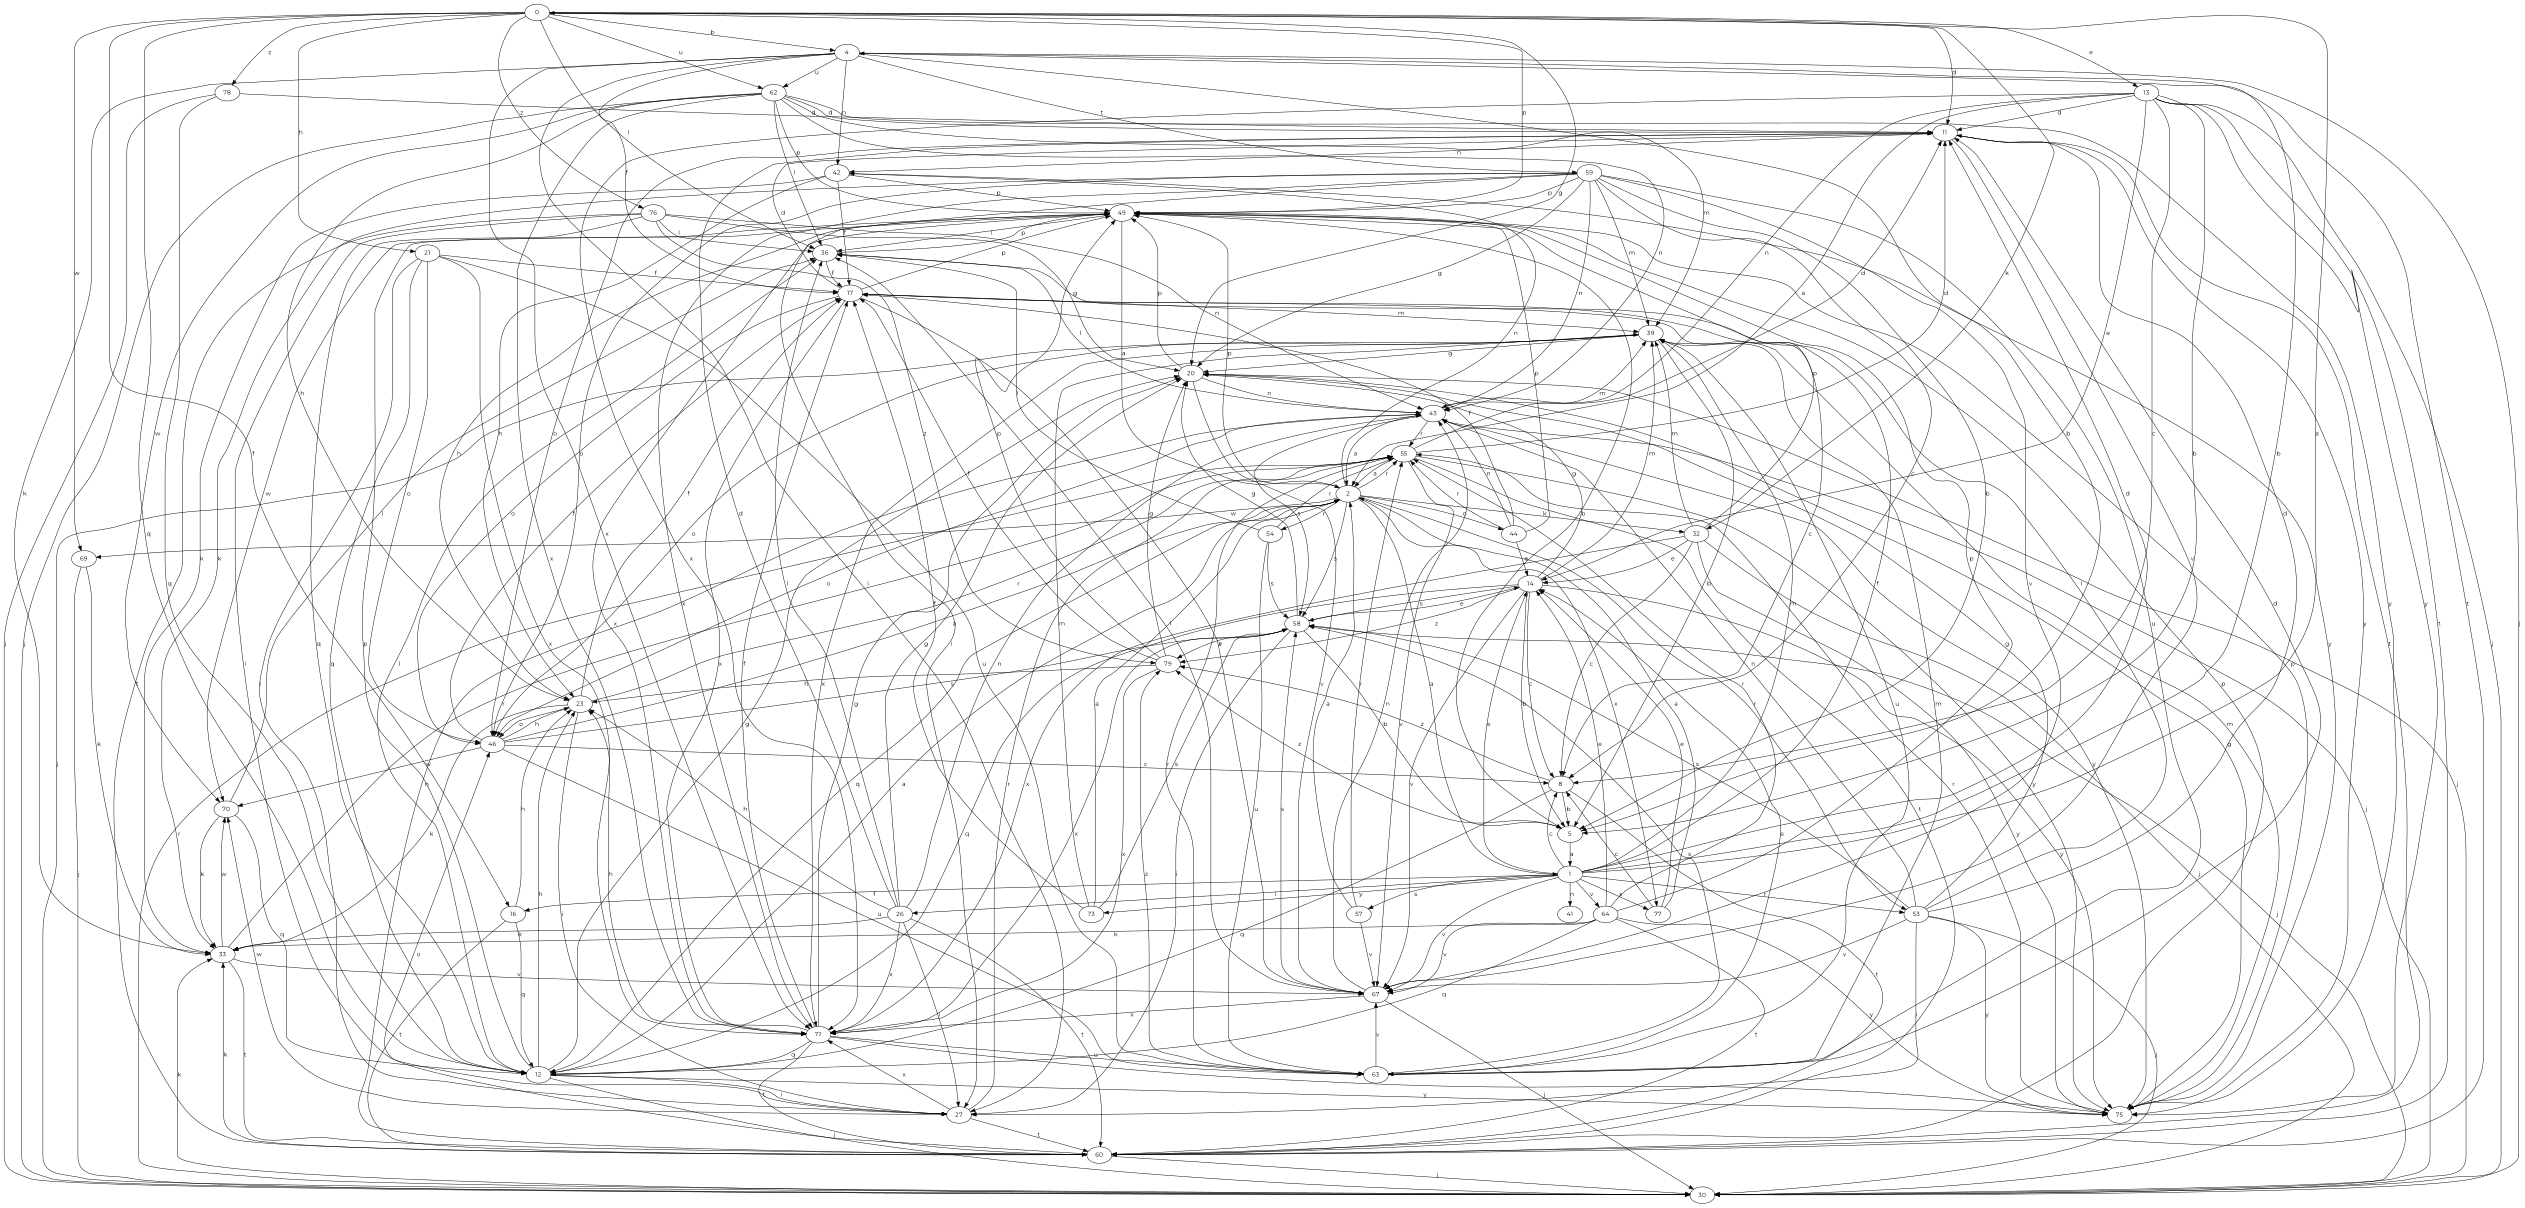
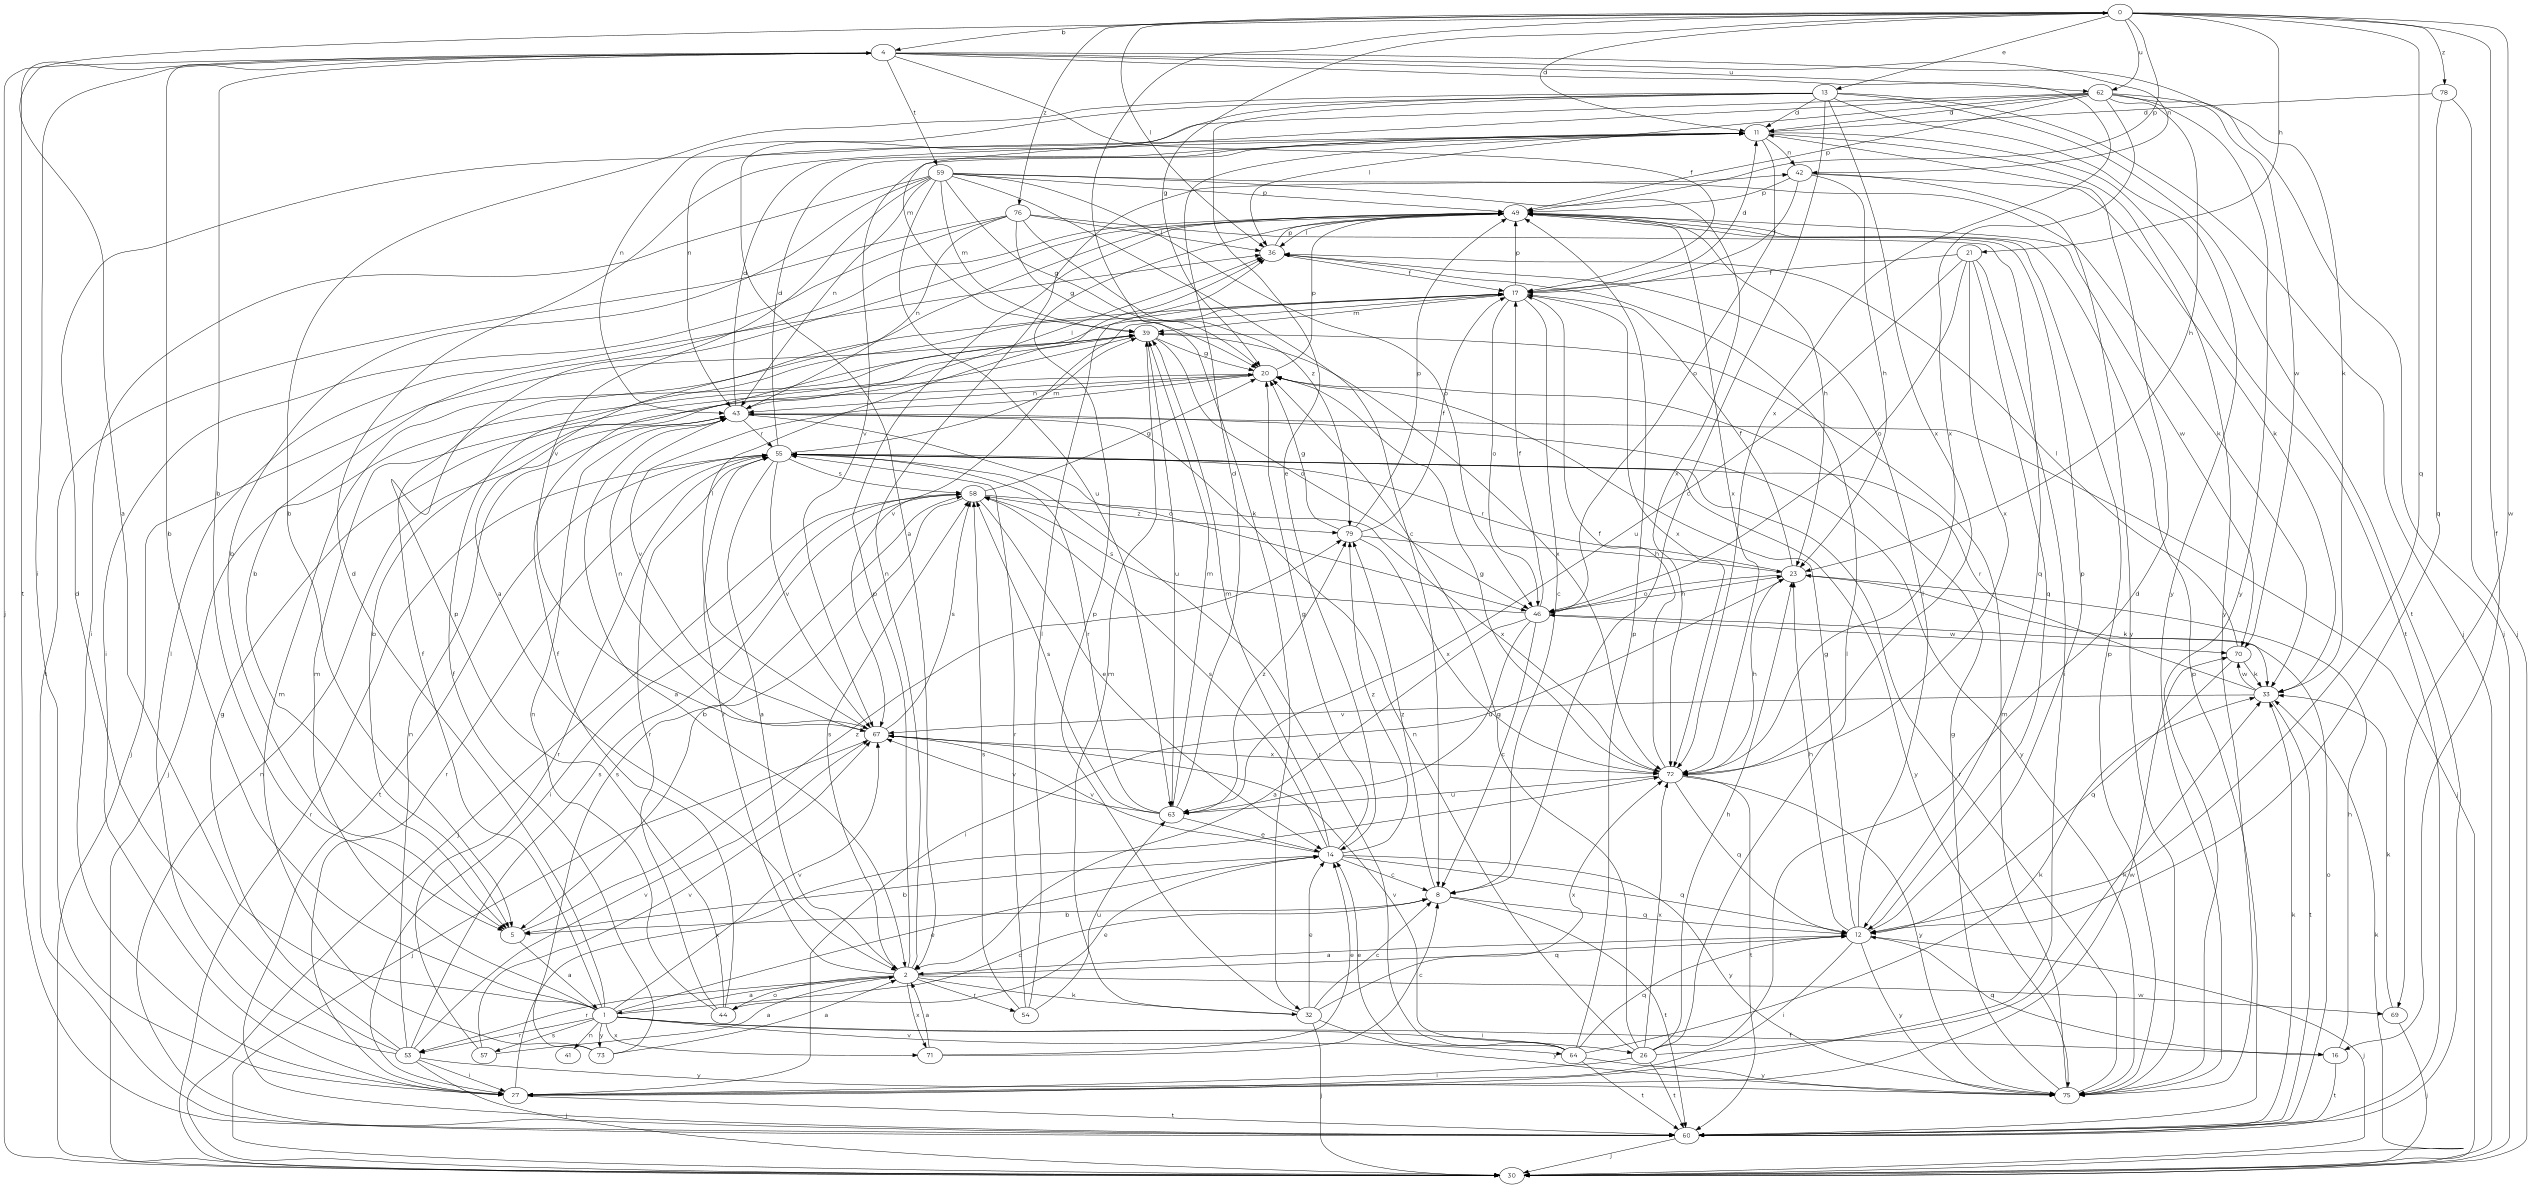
  strict digraph {
    fontname=Montserrat
    node [fontname=Montserrat]
    edge [fontname=Montserrat]
    0
    4
    11
    13
    16
    20
    21
    32
    36
    49
    n11 [label=12]
    62
    69
    76
    78
    17
    42
    5
    27
    30
    33
    59
    60
    72
    67
    46
    75
    8
    14
    2
    43
    23
    63
    39
    70
    79
    1
    26
    41
    53
    57
    64
-   71 [label=77]
+   71
    73
    58
    55
    44
    54
    0 -> 4 [label=b]
    0 -> 11 [label=d]
    0 -> 13 [label=e]
    0 -> 16 [label=f]
    0 -> 20 [label=g]
    0 -> 21 [label=h]
    0 -> 32 [label=k]
    0 -> 36 [label=l]
    0 -> 49 [label=p]
    0 -> n11 [label=q]
    0 -> 62 [label=u]
    0 -> 69 [label=w]
    0 -> 76 [label=z]
    0 -> 78 [label=z]
    4 -> 62 [label=u]
    4 -> 17 [label=f]
    4 -> 42 [label=n]
    4 -> 5 [label=b]
    4 -> 27 [label=i]
    4 -> 30 [label=j]
    4 -> 33 [label=k]
    4 -> 59 [label=t]
    4 -> 60 [label=t]
    4 -> 72 [label=x]
    11 -> 42 [label=n]
    11 -> 60 [label=t]
    11 -> 67 [label=v]
    11 -> 46 [label=o]
    11 -> 75 [label=y]
    13 -> 11 [label=d]
    13 -> 5 [label=b]
    13 -> 30 [label=j]
    13 -> 60 [label=t]
    13 -> 72 [label=x]
    13 -> 75 [label=y]
    13 -> 8 [label=c]
    13 -> 14 [label=e]
    13 -> 2 [label=a]
    13 -> 43 [label=n]
    16 -> n11 [label=q]
    16 -> 60 [label=t]
    16 -> 23 [label=h]
    20 -> 49 [label=p]
    20 -> 30 [label=j]
    20 -> 67 [label=v]
    20 -> 43 [label=n]
    21 -> n11 [label=q]
    21 -> 17 [label=f]
    21 -> 27 [label=i]
    21 -> 72 [label=x]
    21 -> 46 [label=o]
    21 -> 63 [label=u]
    32 -> 49 [label=p]
    32 -> 30 [label=j]
    32 -> 72 [label=x]
    32 -> 75 [label=y]
    32 -> 8 [label=c]
    32 -> 14 [label=e]
    32 -> 39 [label=m]
    36 -> 49 [label=p]
    36 -> 17 [label=f]
    49 -> 36 [label=l]
    49 -> 5 [label=b]
    49 -> 72 [label=x]
    49 -> 2 [label=a]
    49 -> 23 [label=h]
    49 -> 70 [label=w]
    n11 -> 20 [label=g]
    n11 -> 36 [label=l]
    n11 -> 49 [label=p]
    n11 -> 27 [label=i]
    n11 -> 30 [label=j]
    n11 -> 75 [label=y]
    n11 -> 2 [label=a]
    n11 -> 23 [label=h]
    62 -> 11 [label=d]
    62 -> 36 [label=l]
    62 -> 49 [label=p]
    62 -> 30 [label=j]
    62 -> 72 [label=x]
    62 -> 75 [label=y]
    62 -> 43 [label=n]
    62 -> 23 [label=h]
    62 -> 39 [label=m]
    62 -> 70 [label=w]
    69 -> 30 [label=j]
    69 -> 33 [label=k]
    76 -> 20 [label=g]
    76 -> 36 [label=l]
    76 -> n11 [label=q]
    76 -> 27 [label=i]
    76 -> 60 [label=t]
    76 -> 43 [label=n]
    76 -> 79 [label=z]
    78 -> 11 [label=d]
    78 -> n11 [label=q]
    78 -> 30 [label=j]
    17 -> 11 [label=d]
    17 -> 49 [label=p]
    17 -> 72 [label=x]
    17 -> 67 [label=v]
    17 -> 46 [label=o]
    17 -> 8 [label=c]
    17 -> 39 [label=m]
    42 -> 49 [label=p]
    42 -> 17 [label=f]
    42 -> 33 [label=k]
    42 -> 75 [label=y]
    42 -> 23 [label=h]
    5 -> 79 [label=z]
    5 -> 1 [label=a]
    27 -> 60 [label=t]
    27 -> 72 [label=x]
    27 -> 70 [label=w]
    27 -> 55 [label=r]
    30 -> 33 [label=k]
    30 -> 55 [label=r]
    33 -> 60 [label=t]
    33 -> 67 [label=v]
    33 -> 70 [label=w]
    33 -> 55 [label=r]
    59 -> 20 [label=g]
    59 -> 49 [label=p]
    59 -> 5 [label=b]
    59 -> 27 [label=i]
    59 -> 33 [label=k]
    59 -> 72 [label=x]
    59 -> 67 [label=v]
    59 -> 46 [label=o]
    59 -> 8 [label=c]
    59 -> 43 [label=n]
    59 -> 63 [label=u]
    59 -> 39 [label=m]
    60 -> 49 [label=p]
    60 -> 30 [label=j]
    60 -> 33 [label=k]
    60 -> 46 [label=o]
    60 -> 43 [label=n]
    72 -> 20 [label=g]
    72 -> n11 [label=q]
    72 -> 17 [label=f]
    72 -> 60 [label=t]
    72 -> 75 [label=y]
    72 -> 23 [label=h]
    72 -> 63 [label=u]
    67 -> 36 [label=l]
    67 -> 30 [label=j]
    67 -> 72 [label=x]
    67 -> 43 [label=n]
    67 -> 58 [label=s]
    46 -> 17 [label=f]
    46 -> 8 [label=c]
    46 -> 2 [label=a]
    46 -> 23 [label=h]
    46 -> 63 [label=u]
    46 -> 70 [label=w]
    46 -> 58 [label=s]
    75 -> 20 [label=g]
    75 -> 49 [label=p]
    75 -> 39 [label=m]
    75 -> 55 [label=r]
    8 -> n11 [label=q]
    8 -> 5 [label=b]
    8 -> 60 [label=t]
    8 -> 79 [label=z]
    14 -> 20 [label=g]
    14 -> n11 [label=q]
    14 -> 5 [label=b]
    14 -> 67 [label=v]
    14 -> 75 [label=y]
    14 -> 8 [label=c]
    14 -> 39 [label=m]
    14 -> 79 [label=z]
    14 -> 58 [label=s]
    2 -> 32 [label=k]
    2 -> 49 [label=p]
    2 -> n11 [label=q]
    2 -> 69 [label=w]
    2 -> 42 [label=n]
    2 -> 1 [label=a]
    2 -> 53 [label=r]
    2 -> 71 [label=x]
    2 -> 58 [label=s]
    2 -> 55 [label=r]
    2 -> 44 [label=o]
    2 -> 54 [label=r]
    43 -> 11 [label=d]
    43 -> 36 [label=l]
    43 -> 30 [label=j]
    43 -> 46 [label=o]
    43 -> 75 [label=y]
    43 -> 2 [label=a]
-   43 -> 58 [label=s]
+   55 -> 58 [label=s]
    43 -> 55 [label=r]
    23 -> 17 [label=f]
    23 -> 27 [label=i]
    23 -> 33 [label=k]
    23 -> 46 [label=o]
    23 -> 55 [label=r]
    63 -> 11 [label=d]
    63 -> 67 [label=v]
    63 -> 14 [label=e]
    63 -> 39 [label=m]
    63 -> 79 [label=z]
    63 -> 58 [label=s]
    63 -> 55 [label=r]
    39 -> 20 [label=g]
    39 -> 5 [label=b]
    39 -> 30 [label=j]
    39 -> 72 [label=x]
    39 -> 46 [label=o]
    39 -> 63 [label=u]
    70 -> 36 [label=l]
    70 -> n11 [label=q]
    70 -> 33 [label=k]
    79 -> 20 [label=g]
    79 -> 49 [label=p]
    79 -> 17 [label=f]
    79 -> 72 [label=x]
    79 -> 23 [label=h]
    1 -> 0 [label=a]
    1 -> 4 [label=b]
    1 -> 11 [label=d]
    1 -> 16 [label=f]
    1 -> 17 [label=f]
    1 -> 67 [label=v]
    1 -> 8 [label=c]
    1 -> 14 [label=e]
    1 -> 39 [label=m]
    1 -> 26 [label=i]
    1 -> 41 [label=n]
    1 -> 53 [label=r]
    1 -> 57 [label=s]
    1 -> 64 [label=v]
    1 -> 71 [label=x]
    1 -> 73 [label=y]
    26 -> 11 [label=d]
    26 -> 20 [label=g]
    26 -> 36 [label=l]
    26 -> 27 [label=i]
    26 -> 33 [label=k]
    26 -> 60 [label=t]
    26 -> 72 [label=x]
    26 -> 43 [label=n]
    26 -> 23 [label=h]
    53 -> 11 [label=d]
    53 -> 20 [label=g]
    53 -> 36 [label=l]
    53 -> 27 [label=i]
    53 -> 30 [label=j]
    53 -> 67 [label=v]
    53 -> 75 [label=y]
    53 -> 43 [label=n]
    53 -> 58 [label=s]
    57 -> 67 [label=v]
    57 -> 2 [label=a]
    57 -> 55 [label=r]
    64 -> 49 [label=p]
    64 -> n11 [label=q]
    64 -> 33 [label=k]
    64 -> 60 [label=t]
    64 -> 67 [label=v]
    64 -> 75 [label=y]
    64 -> 14 [label=e]
    64 -> 55 [label=r]
    71 -> 8 [label=c]
    71 -> 14 [label=e]
    71 -> 2 [label=a]
    73 -> 17 [label=f]
    73 -> 2 [label=a]
    73 -> 39 [label=m]
    73 -> 58 [label=s]
    58 -> 20 [label=g]
    58 -> 5 [label=b]
    58 -> 27 [label=i]
    58 -> 30 [label=j]
    58 -> 72 [label=x]
    58 -> 14 [label=e]
    58 -> 79 [label=z]
    55 -> 11 [label=d]
    55 -> 60 [label=t]
    55 -> 67 [label=v]
    55 -> 75 [label=y]
    55 -> 2 [label=a]
    55 -> 39 [label=m]
    44 -> 49 [label=p]
    44 -> 17 [label=f]
    44 -> 14 [label=e]
    44 -> 43 [label=n]
    44 -> 55 [label=r]
    54 -> 36 [label=l]
    54 -> 63 [label=u]
    54 -> 58 [label=s]
    54 -> 55 [label=r]
  }
